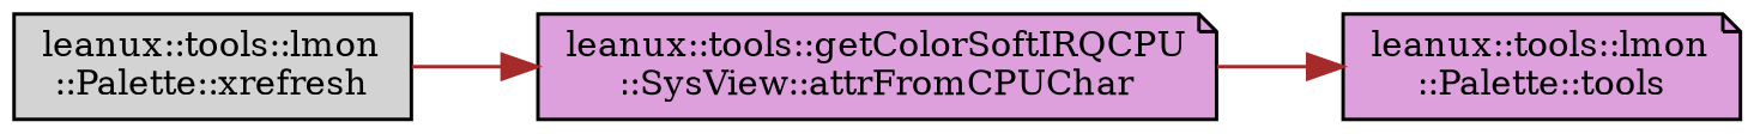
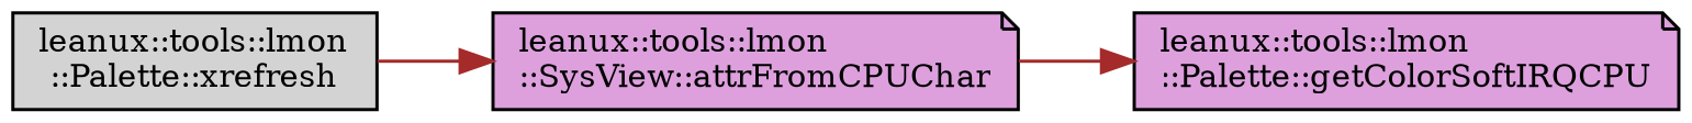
  digraph {
    fontname="DejaVu Serif"
    rankdir=RL
    node [color=black fillcolor=plum fontname="DejaVu Serif" fontsize=10 shape=note style=filled]
    edge [color=brown dir=back fontname="DejaVu Serif" fontsize=10 labelfontname=Helvetica labelfontsize=10 style=solid]
-   n1 [fontcolor=black height=0.2 label="leanux::tools::lmon\l::Palette::tools" width=0.4]
-   n2 [height=0.2 label="leanux::tools::getColorSoftIRQCPU\l::SysView::attrFromCPUChar" width=0.4]
+   n1 [fontcolor=black height=0.2 label="leanux::tools::lmon\l::Palette::getColorSoftIRQCPU" width=0.4]
+   n2 [height=0.2 label="leanux::tools::lmon\l::SysView::attrFromCPUChar" width=0.4]
    n3 [fillcolor=lightgrey height=0.2 label="leanux::tools::lmon\l::Palette::xrefresh" shape=box width=0.4]
    n1 -> n2
    n2 -> n3
  }
